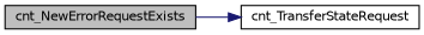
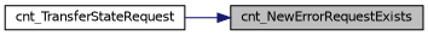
  digraph {
    rankdir=LR
    node [color=black fontname=Helvetica fontsize=10 shape=record style=filled]
    n1 [fillcolor=grey75 fontcolor=black height=0.2 label=cnt_NewErrorRequestExists width=0.4]
    n2 [fillcolor=white height=0.2 label=cnt_TransferStateRequest width=0.4]
-   n1 -> n2 [color=midnightblue fontname=Helvetica fontsize=10 labelfontname=Helvetica labelfontsize=10 style=solid]
+   n2 -> n1 [color=midnightblue fontname=Helvetica fontsize=10 labelfontname=Helvetica labelfontsize=10 style=solid]
  }
